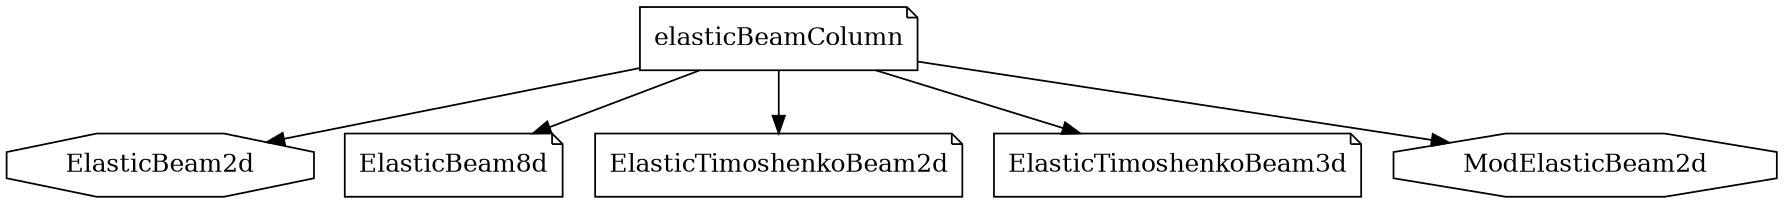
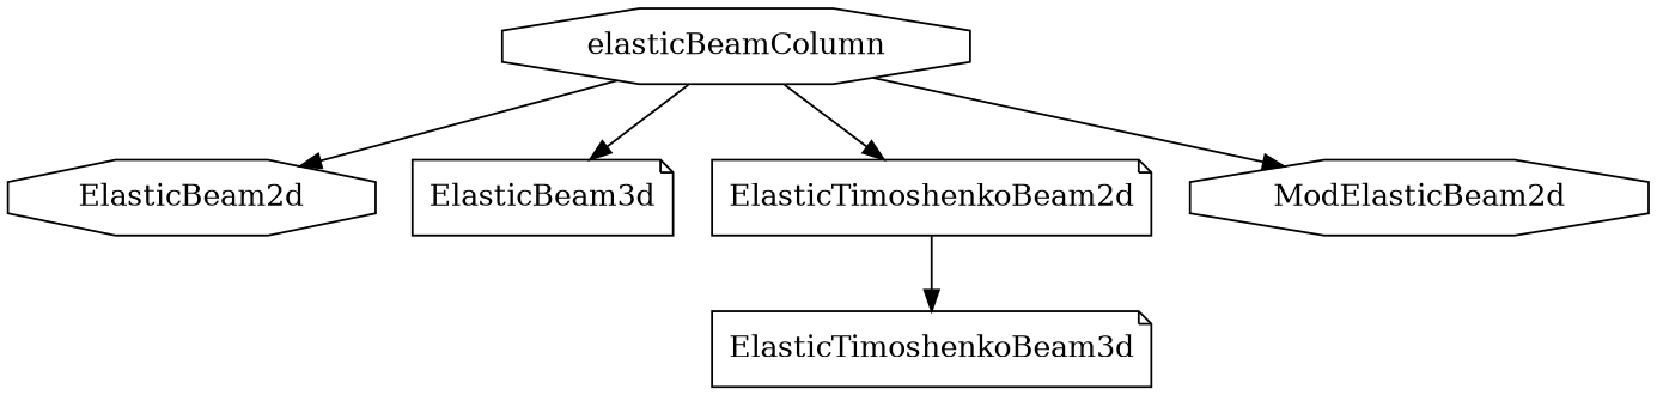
  digraph {
    node [shape=note]
    ElasticBeam2d [shape=octagon]
-   elasticBeamColumn
-   ElasticBeam3d [label=ElasticBeam8d]
+   elasticBeamColumn [shape=octagon]
+   ElasticBeam3d
    ElasticTimoshenkoBeam2d
    ElasticTimoshenkoBeam3d
    ModElasticBeam2d [shape=octagon]
    elasticBeamColumn -> ElasticBeam2d
    elasticBeamColumn -> ElasticBeam3d
    elasticBeamColumn -> ElasticTimoshenkoBeam2d
-   elasticBeamColumn -> ElasticTimoshenkoBeam3d
+   ElasticTimoshenkoBeam2d -> ElasticTimoshenkoBeam3d
    elasticBeamColumn -> ModElasticBeam2d
  }
